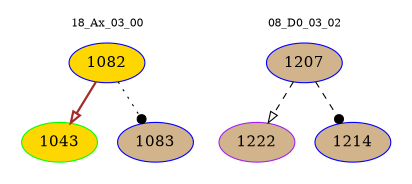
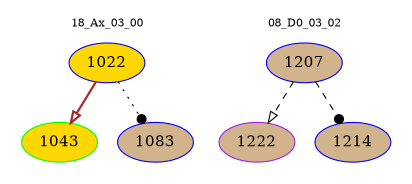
  digraph {
    node [color=blue fillcolor=tan style=filled]
    edge [arrowhead=onormal color=black style=dashed]
-   n1 [fillcolor=gold label=1082]
+   n1 [fillcolor=gold label=1022]
    n2 [color=green fillcolor=gold label=1043]
    n3 [label=1083]
    n4 [label=1207]
    n5 [color=purple label=1222]
    n6 [label=1214]
    subgraph cluster_1 {
      color=white
      fontsize=10
      label="18_Ax_03_00"
      n1
      n2
      n3
    }
    subgraph cluster_2 {
      color=white
      fontsize=10
      label="08_D0_03_02"
      n4
      n5
      n6
    }
    n1 -> n2 [color=brown style=bold]
    n1 -> n3 [arrowhead=dot style=dotted]
    n4 -> n5
    n4 -> n6 [arrowhead=dot]
  }
